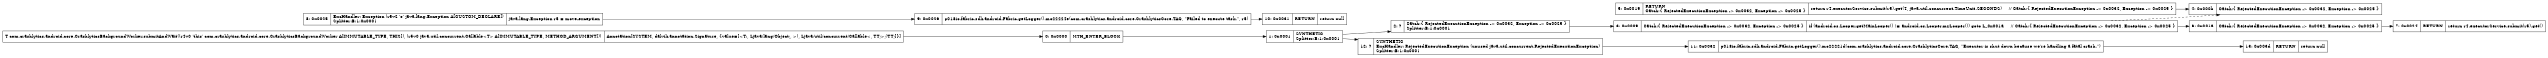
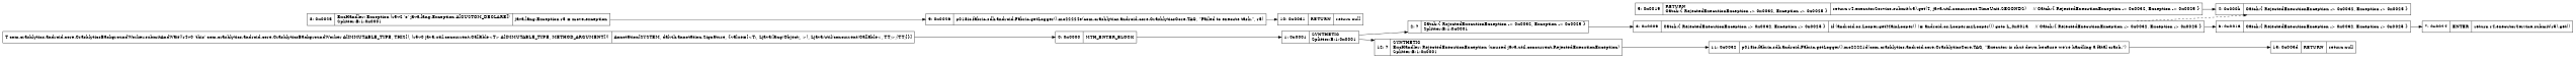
  digraph {
    rankdir=LR
    node [shape=record]
    n1 [label="{0\:\ 0x0000|MTH_ENTER_BLOCK\l}"]
    n2 [label="{1\:\ 0x0001|SYNTHETIC\lSplitter:B:1:0x0001\l}"]
    n3 [label="{2\:\ ?|Catch:\{ RejectedExecutionException \-\> 0x0032, Exception \-\> 0x0025 \}\lSplitter:B:1:0x0001\l}"]
    n4 [label="{12\:\ ?|SYNTHETIC\lExcHandler: RejectedExecutionException (unused java.util.concurrent.RejectedExecutionException)\lSplitter:B:1:0x0001\l}"]
    n5 [label="{3\:\ 0x0009|Catch:\{ RejectedExecutionException \-\> 0x0032, Exception \-\> 0x0025 \}\l|if (android.os.Looper.getMainLooper() != android.os.Looper.myLooper()) goto L_0x001a     \/\/ Catch:\{ RejectedExecutionException \-\> 0x0032, Exception \-\> 0x0025 \}\l}"]
    n6 [label="{8\:\ 0x0025|ExcHandler: Exception (r5v2 'e' java.lang.Exception A[CUSTOM_DECLARE])\lSplitter:B:1:0x0001\l|java.lang.Exception r5 = move\-exception\l}"]
    n7 [label="{9\:\ 0x0026|p018io.fabric.sdk.android.Fabric.getLogger().mo22224e(com.crashlytics.android.core.CrashlyticsCore.TAG, \"Failed to execute task.\", r5)\l}"]
    n8 [label="{11\:\ 0x0032|p018io.fabric.sdk.android.Fabric.getLogger().mo22221d(com.crashlytics.android.core.CrashlyticsCore.TAG, \"Executor is shut down because we're handling a fatal crash.\")\l}"]
    n9 [label="{4\:\ 0x000b|Catch:\{ RejectedExecutionException \-\> 0x0032, Exception \-\> 0x0025 \}\l}"]
    n10 [label="{6\:\ 0x001a|Catch:\{ RejectedExecutionException \-\> 0x0032, Exception \-\> 0x0025 \}\l}"]
-   n11 [label="{7\:\ 0x0024|RETURN\l|return r4.executorService.submit(r5).get()\l}"]
+   n11 [label="{7\:\ 0x0024|ENTER\l|return r4.executorService.submit(r5).get()\l}"]
    n12 [label="{5\:\ 0x0019|RETURN\lCatch:\{ RejectedExecutionException \-\> 0x0032, Exception \-\> 0x0025 \}\l|return r4.executorService.submit(r5).get(4, java.util.concurrent.TimeUnit.SECONDS)     \/\/ Catch:\{ RejectedExecutionException \-\> 0x0032, Exception \-\> 0x0025 \}\l}"]
    n13 [label="{10\:\ 0x0031|RETURN\l|return null\l}"]
    n14 [label="{13\:\ 0x003d|RETURN\l|return null\l}"]
    n15 [label="{T com.crashlytics.android.core.CrashlyticsBackgroundWorker.submitAndWait((r4v0 'this' com.crashlytics.android.core.CrashlyticsBackgroundWorker A[IMMUTABLE_TYPE, THIS]), (r5v0 java.util.concurrent.Callable\<T\> A[IMMUTABLE_TYPE, METHOD_ARGUMENT]))  | Annotation[SYSTEM, dalvik.annotation.Signature, \{value=[\<T:, Ljava\/lang\/Object;, \>(, Ljava\/util\/concurrent\/Callable\<, TT;\>;)TT;]\}]\l}"]
    n1 -> n2
    n2 -> n3
    n2 -> n4
    n3 -> n5
    n4 -> n8
    n5 -> n9 [style=dashed]
    n5 -> n10
    n6 -> n7
    n7 -> n13
    n8 -> n14
    n10 -> n11
    n12 -> n9
    n15 -> n1
  }
